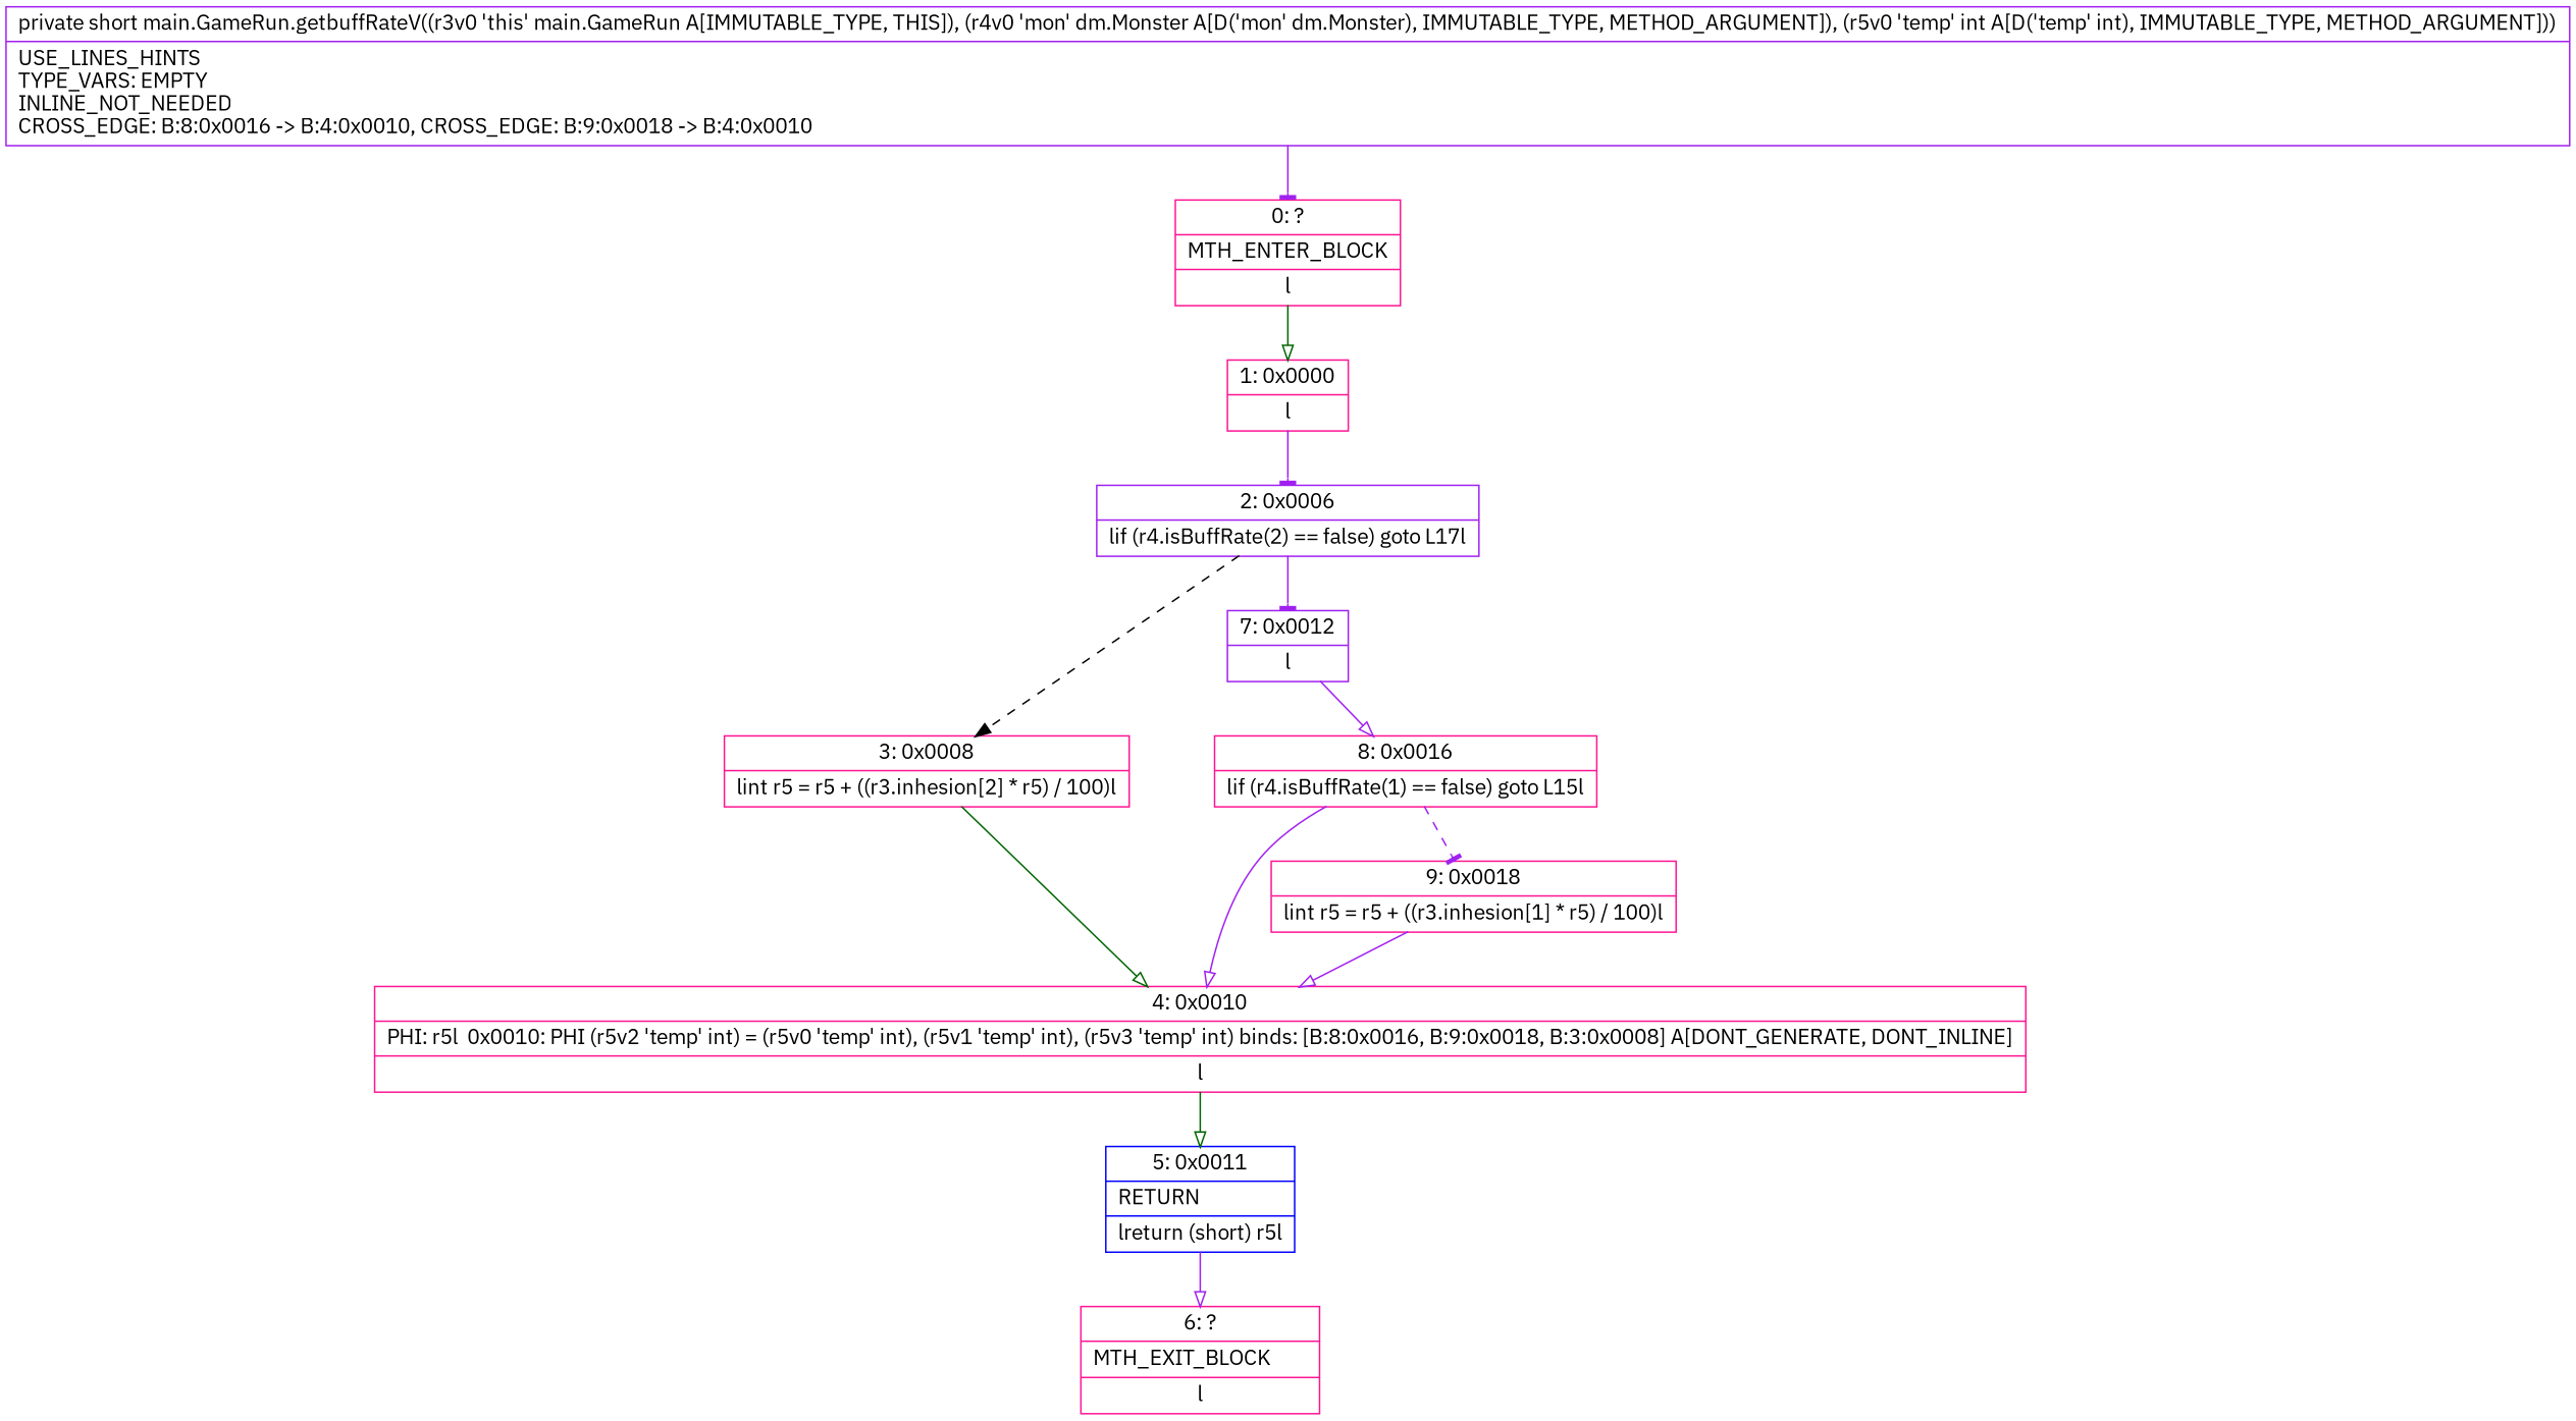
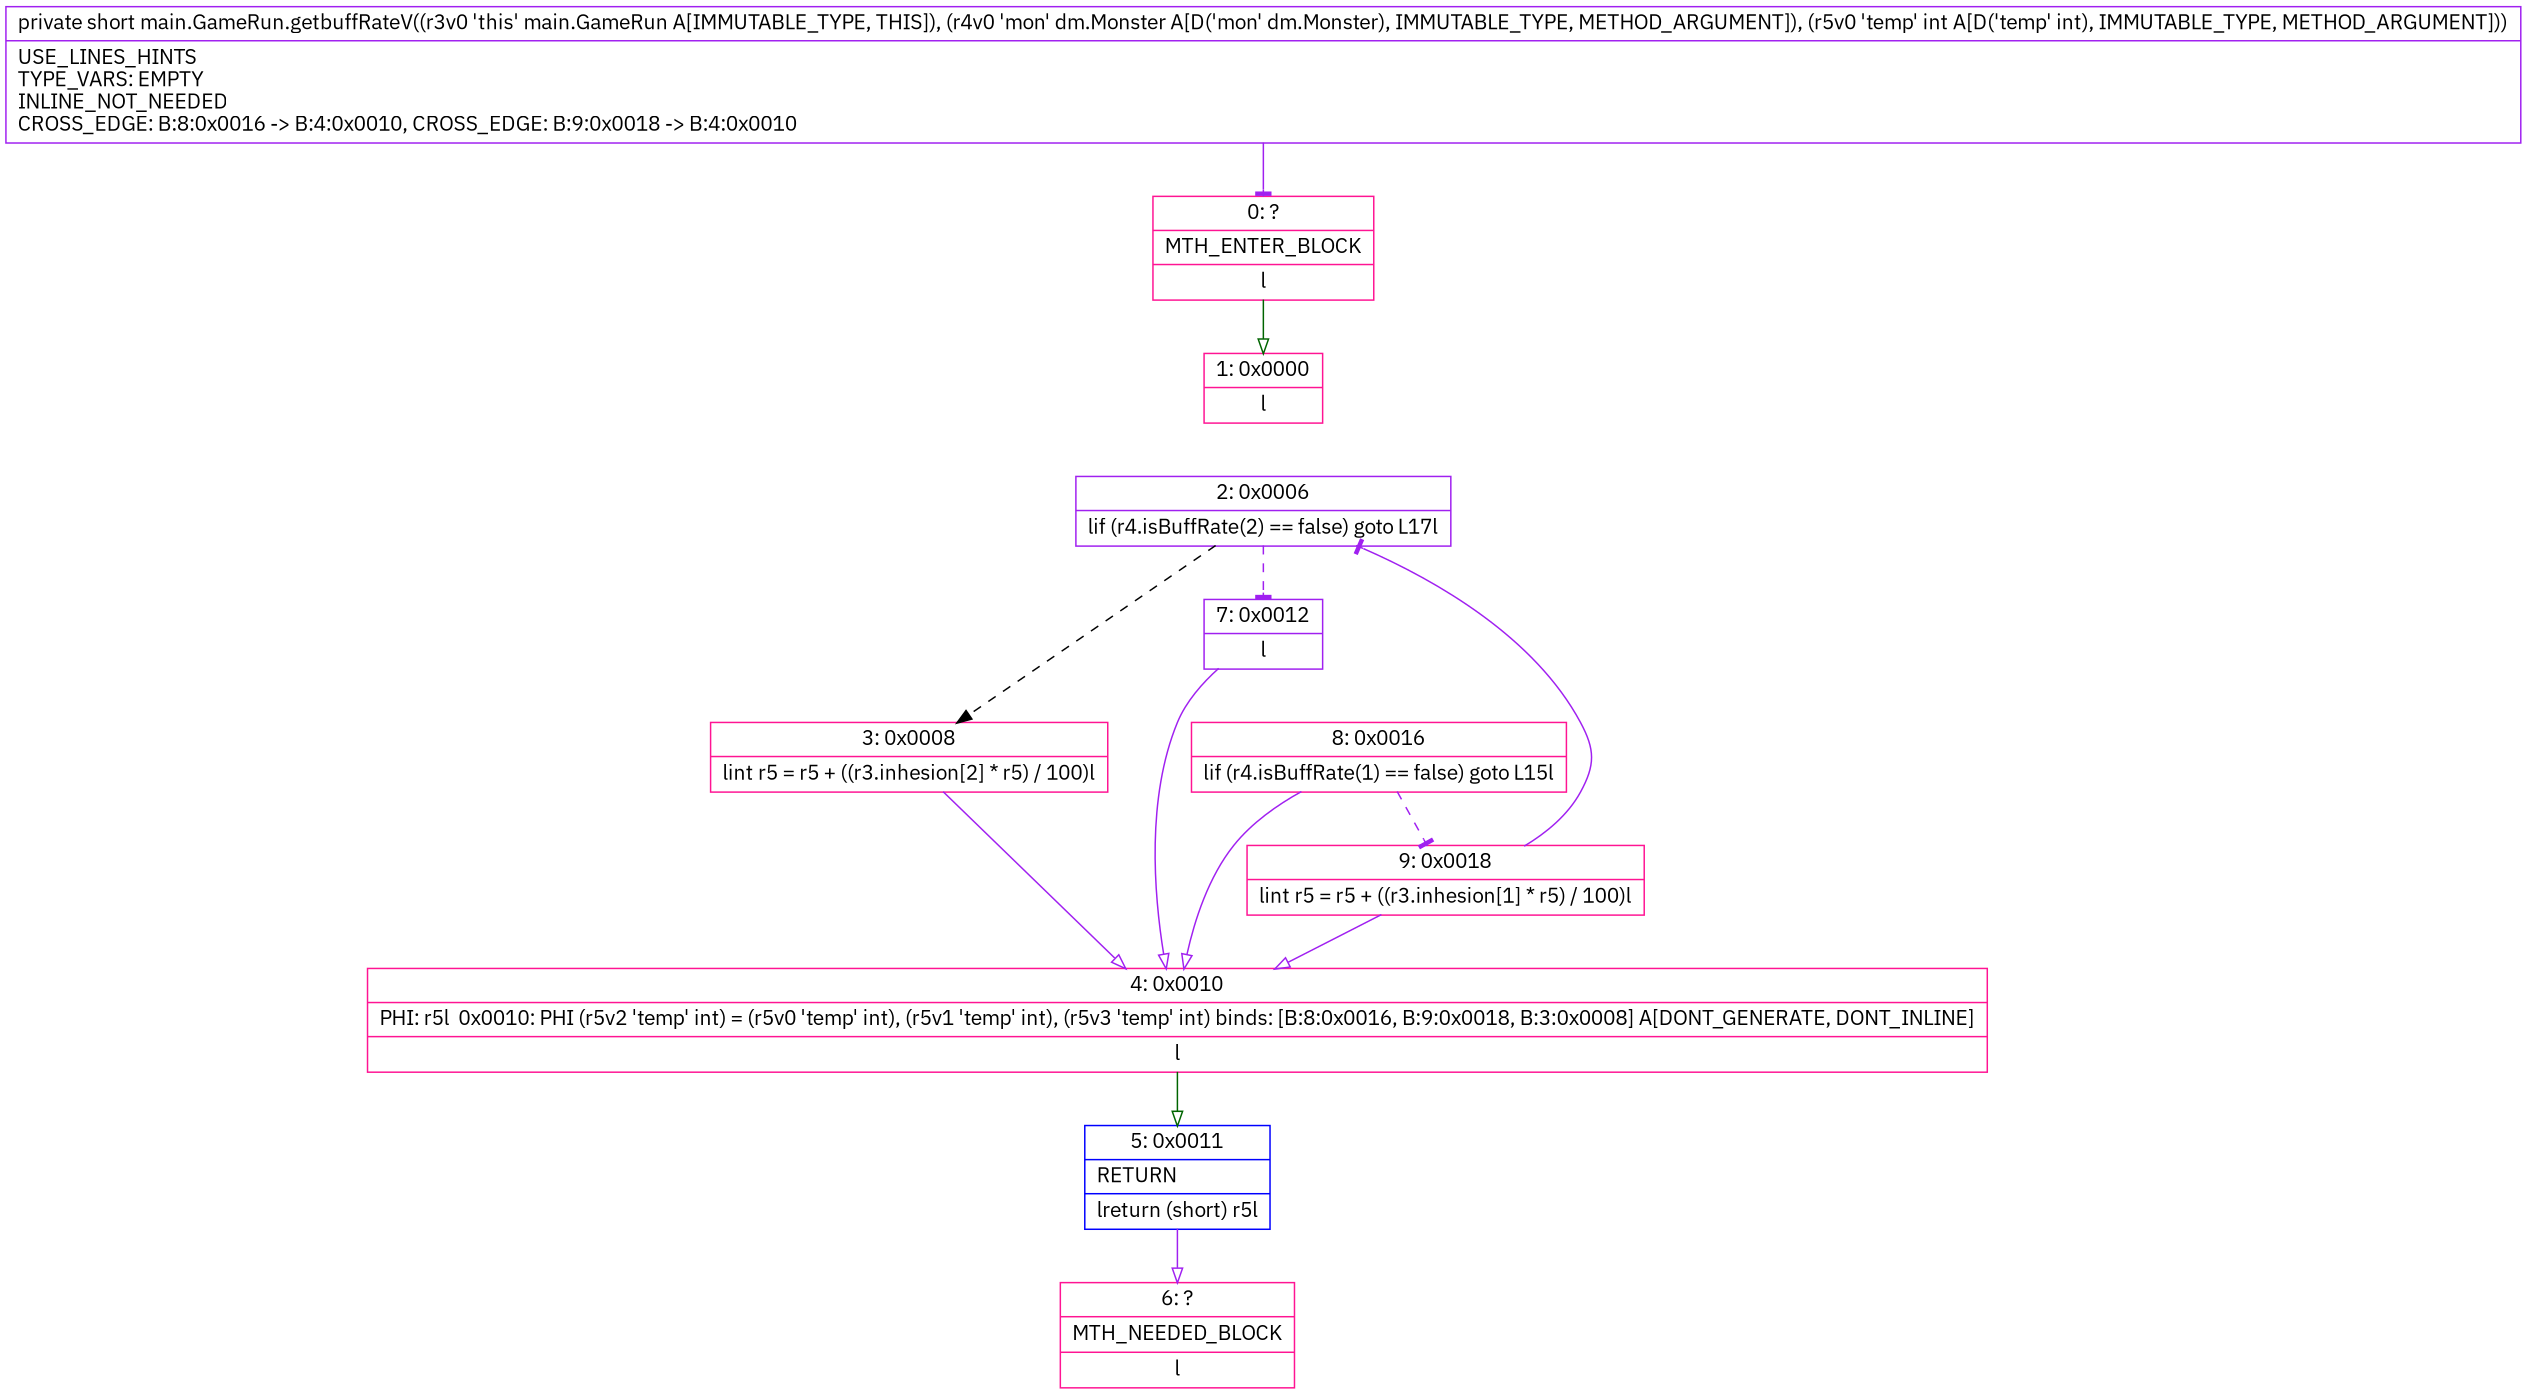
  digraph {
    fontname="IBM Plex Sans"
    node [color=deeppink fontname="IBM Plex Sans" shape=record]
    edge [arrowhead=onormal color=purple fontname="IBM Plex Sans"]
    n1 [label="{0\:\ ?|MTH_ENTER_BLOCK\l|l}"]
    n2 [label="{1\:\ 0x0000|l}"]
    n3 [color=purple label="{2\:\ 0x0006|lif (r4.isBuffRate(2) == false) goto L17l}"]
    n4 [label="{3\:\ 0x0008|lint r5 = r5 + ((r3.inhesion[2] * r5) \/ 100)l}"]
    n5 [color=purple label="{7\:\ 0x0012|l}"]
    n6 [label="{4\:\ 0x0010|PHI: r5l  0x0010: PHI (r5v2 'temp' int) = (r5v0 'temp' int), (r5v1 'temp' int), (r5v3 'temp' int) binds: [B:8:0x0016, B:9:0x0018, B:3:0x0008] A[DONT_GENERATE, DONT_INLINE]\l|l}"]
    n7 [label="{8\:\ 0x0016|lif (r4.isBuffRate(1) == false) goto L15l}"]
    n8 [color=blue label="{5\:\ 0x0011|RETURN\l|lreturn (short) r5l}"]
-   n9 [label="{6\:\ ?|MTH_EXIT_BLOCK\l|l}"]
+   n9 [label="{6\:\ ?|MTH_NEEDED_BLOCK\l|l}"]
    n10 [label="{9\:\ 0x0018|lint r5 = r5 + ((r3.inhesion[1] * r5) \/ 100)l}"]
    n11 [color=purple label="{private short main.GameRun.getbuffRateV((r3v0 'this' main.GameRun A[IMMUTABLE_TYPE, THIS]), (r4v0 'mon' dm.Monster A[D('mon' dm.Monster), IMMUTABLE_TYPE, METHOD_ARGUMENT]), (r5v0 'temp' int A[D('temp' int), IMMUTABLE_TYPE, METHOD_ARGUMENT]))  | USE_LINES_HINTS\lTYPE_VARS: EMPTY\lINLINE_NOT_NEEDED\lCROSS_EDGE: B:8:0x0016 \-\> B:4:0x0010, CROSS_EDGE: B:9:0x0018 \-\> B:4:0x0010\l}"]
    n1 -> n2 [color=darkgreen]
-   n2 -> n3 [arrowhead=tee]
+   n10 -> n3 [arrowhead=tee]
    n3 -> n4 [arrowhead=normal color=black style=dashed]
-   n3 -> n5 [arrowhead=tee]
-   n4 -> n6 [color=darkgreen]
-   n5 -> n7
+   n3 -> n5 [arrowhead=tee style=dashed]
+   n4 -> n6
+   n5 -> n6
    n6 -> n8 [color=darkgreen]
    n7 -> n6
    n7 -> n10 [arrowhead=tee style=dashed]
    n8 -> n9
    n10 -> n6
    n11 -> n1 [arrowhead=tee]
  }
